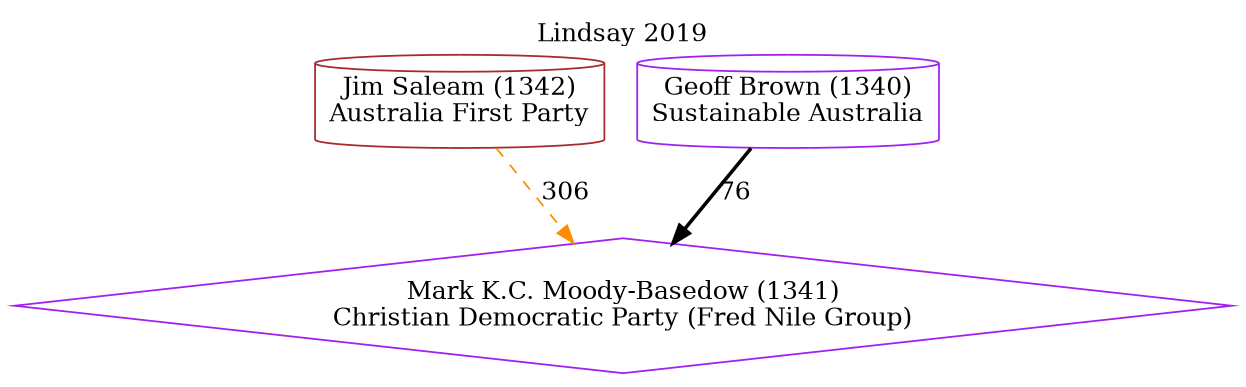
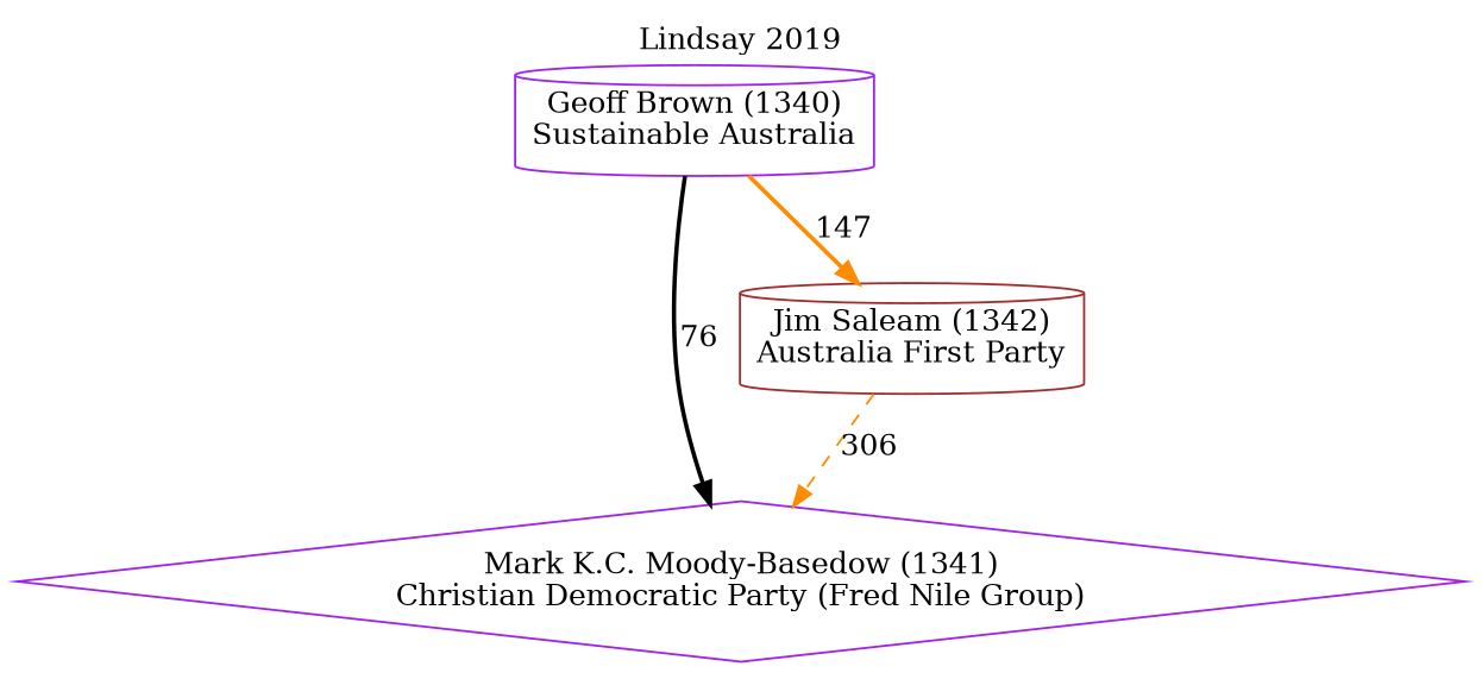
  digraph {
    label="Lindsay 2019"
    labelloc=t
    mclimit=10
    node [shape=cylinder color=purple]
    edge [color=darkorange style=bold]
    n1 [label="Mark K.C. Moody-Basedow (1341)\nChristian Democratic Party (Fred Nile Group)" shape=diamond]
    n2 [label="Jim Saleam (1342)\nAustralia First Party" color=brown]
    n3 [label="Geoff Brown (1340)\nSustainable Australia"]
    n2 -> n1 [label=306 style=dashed]
    n3 -> n1 [label=76 color=black]
+   n3 -> n2 [label=147]
  }
